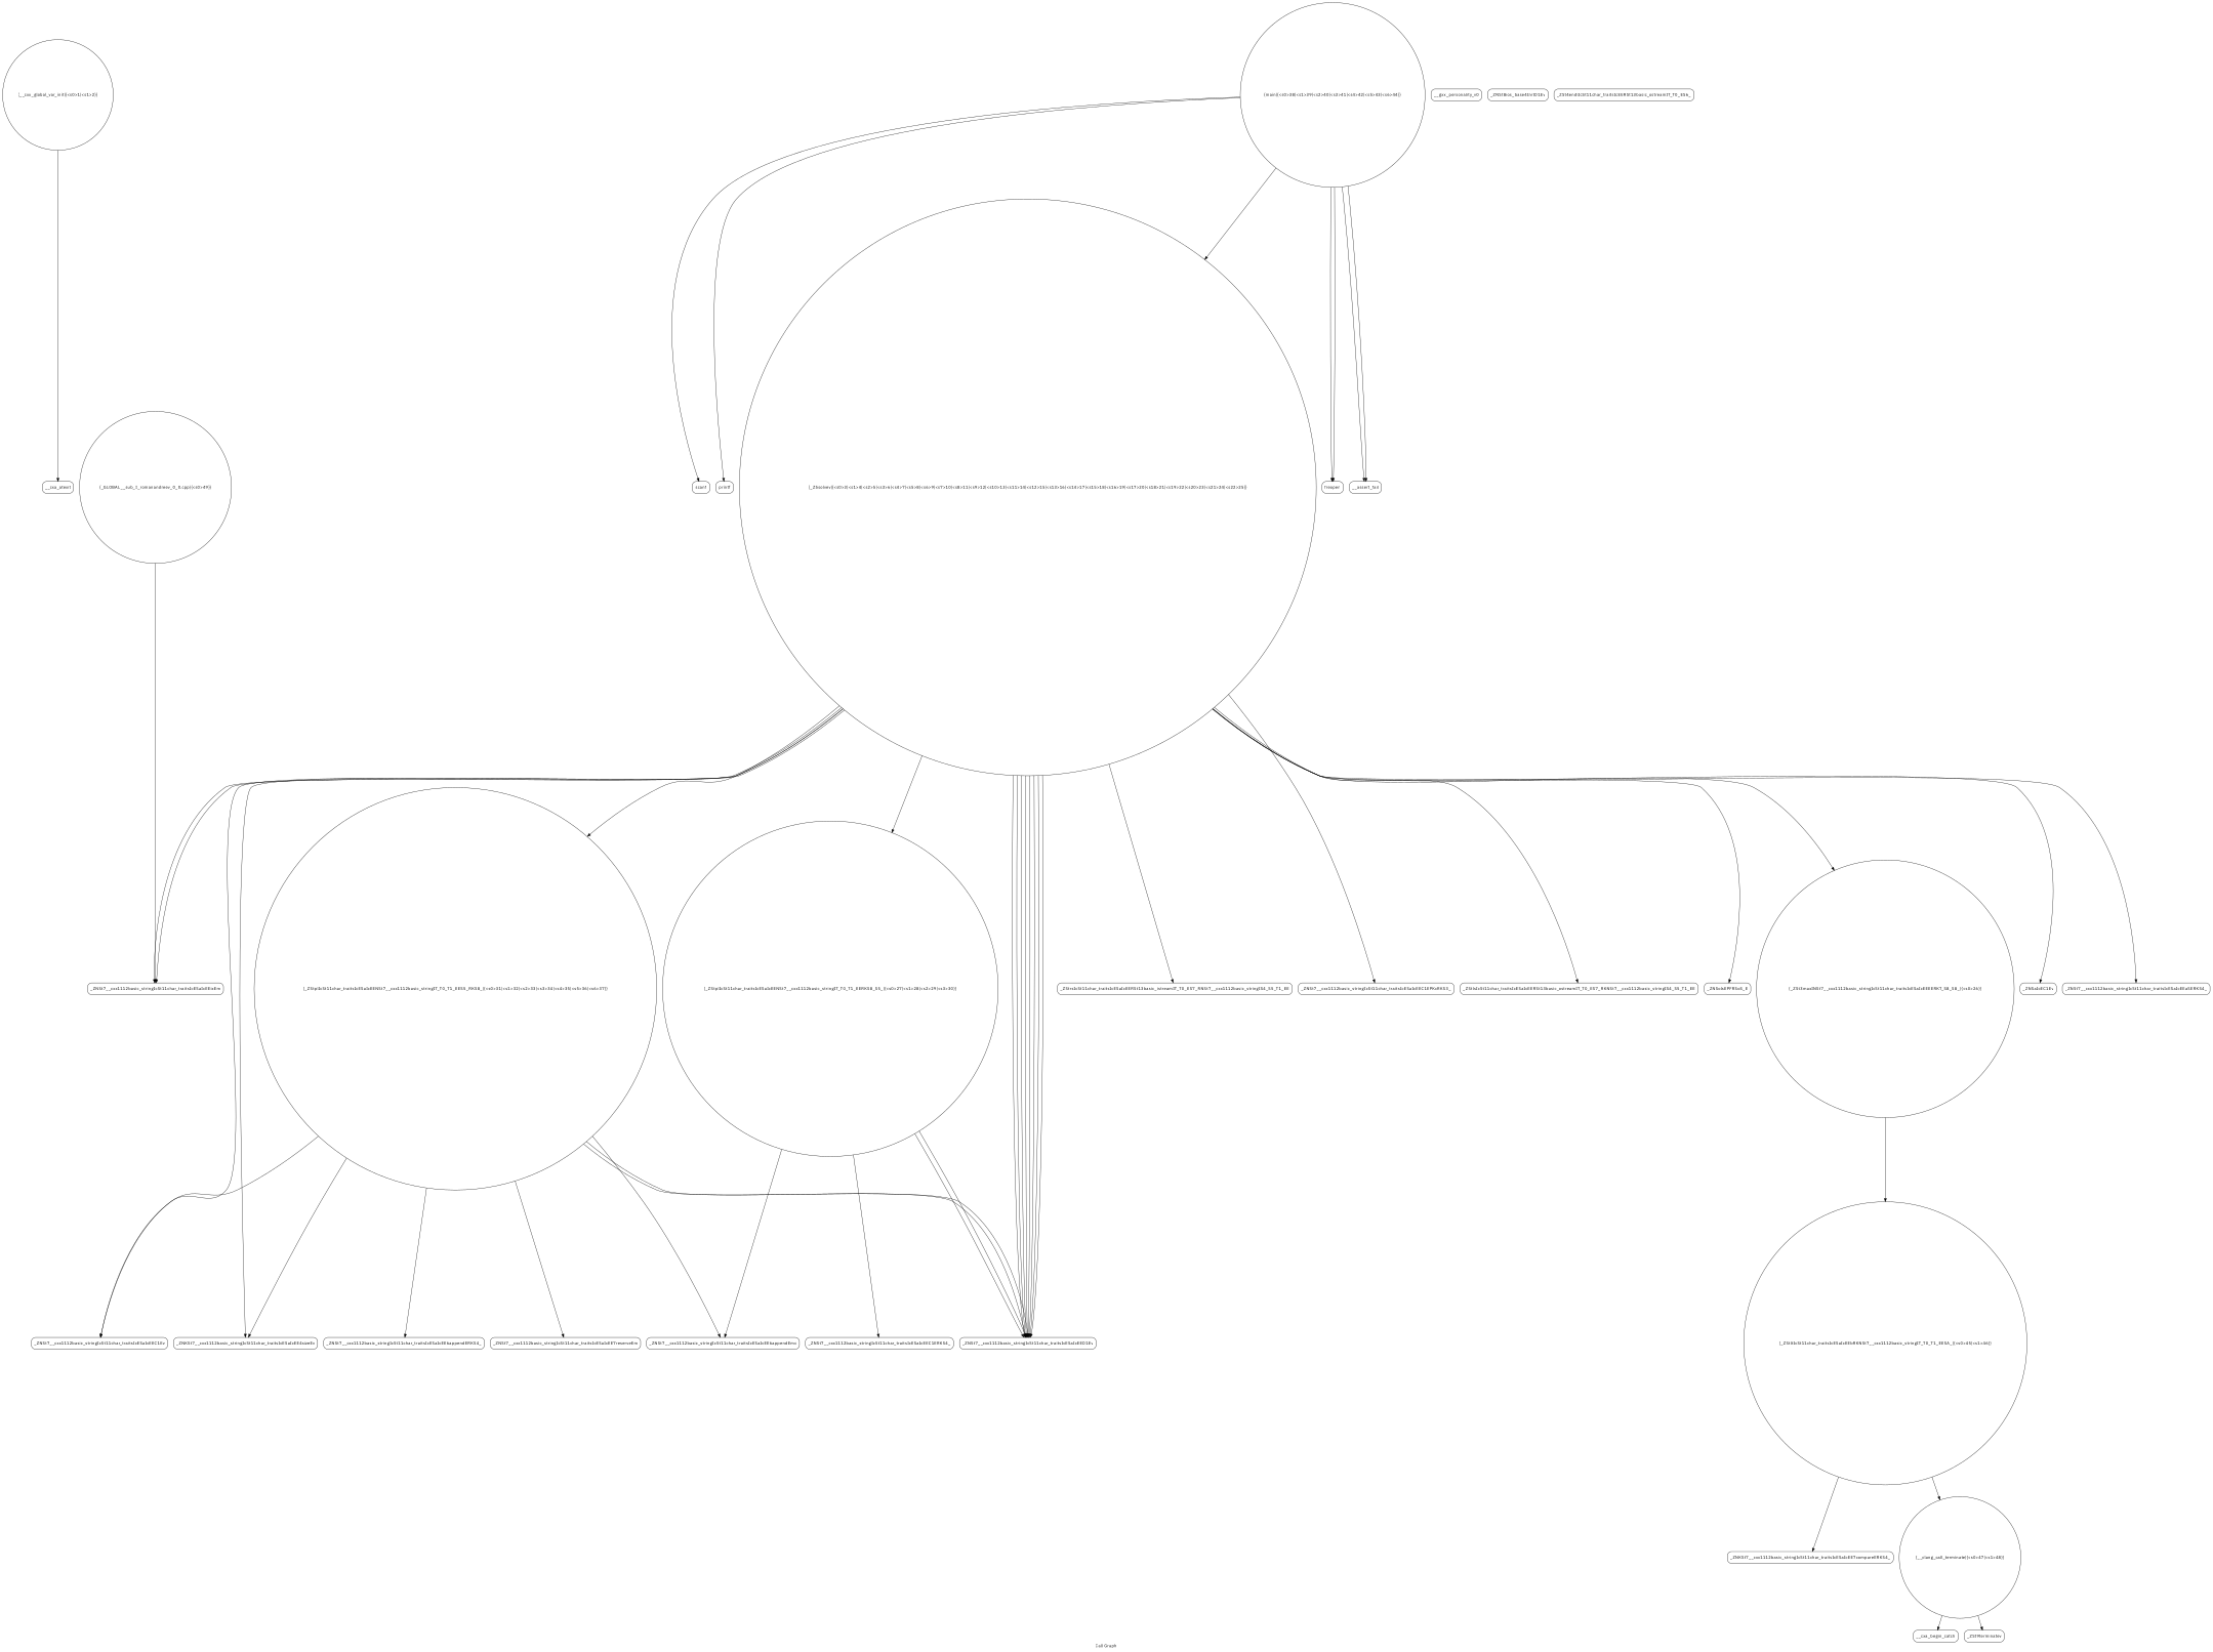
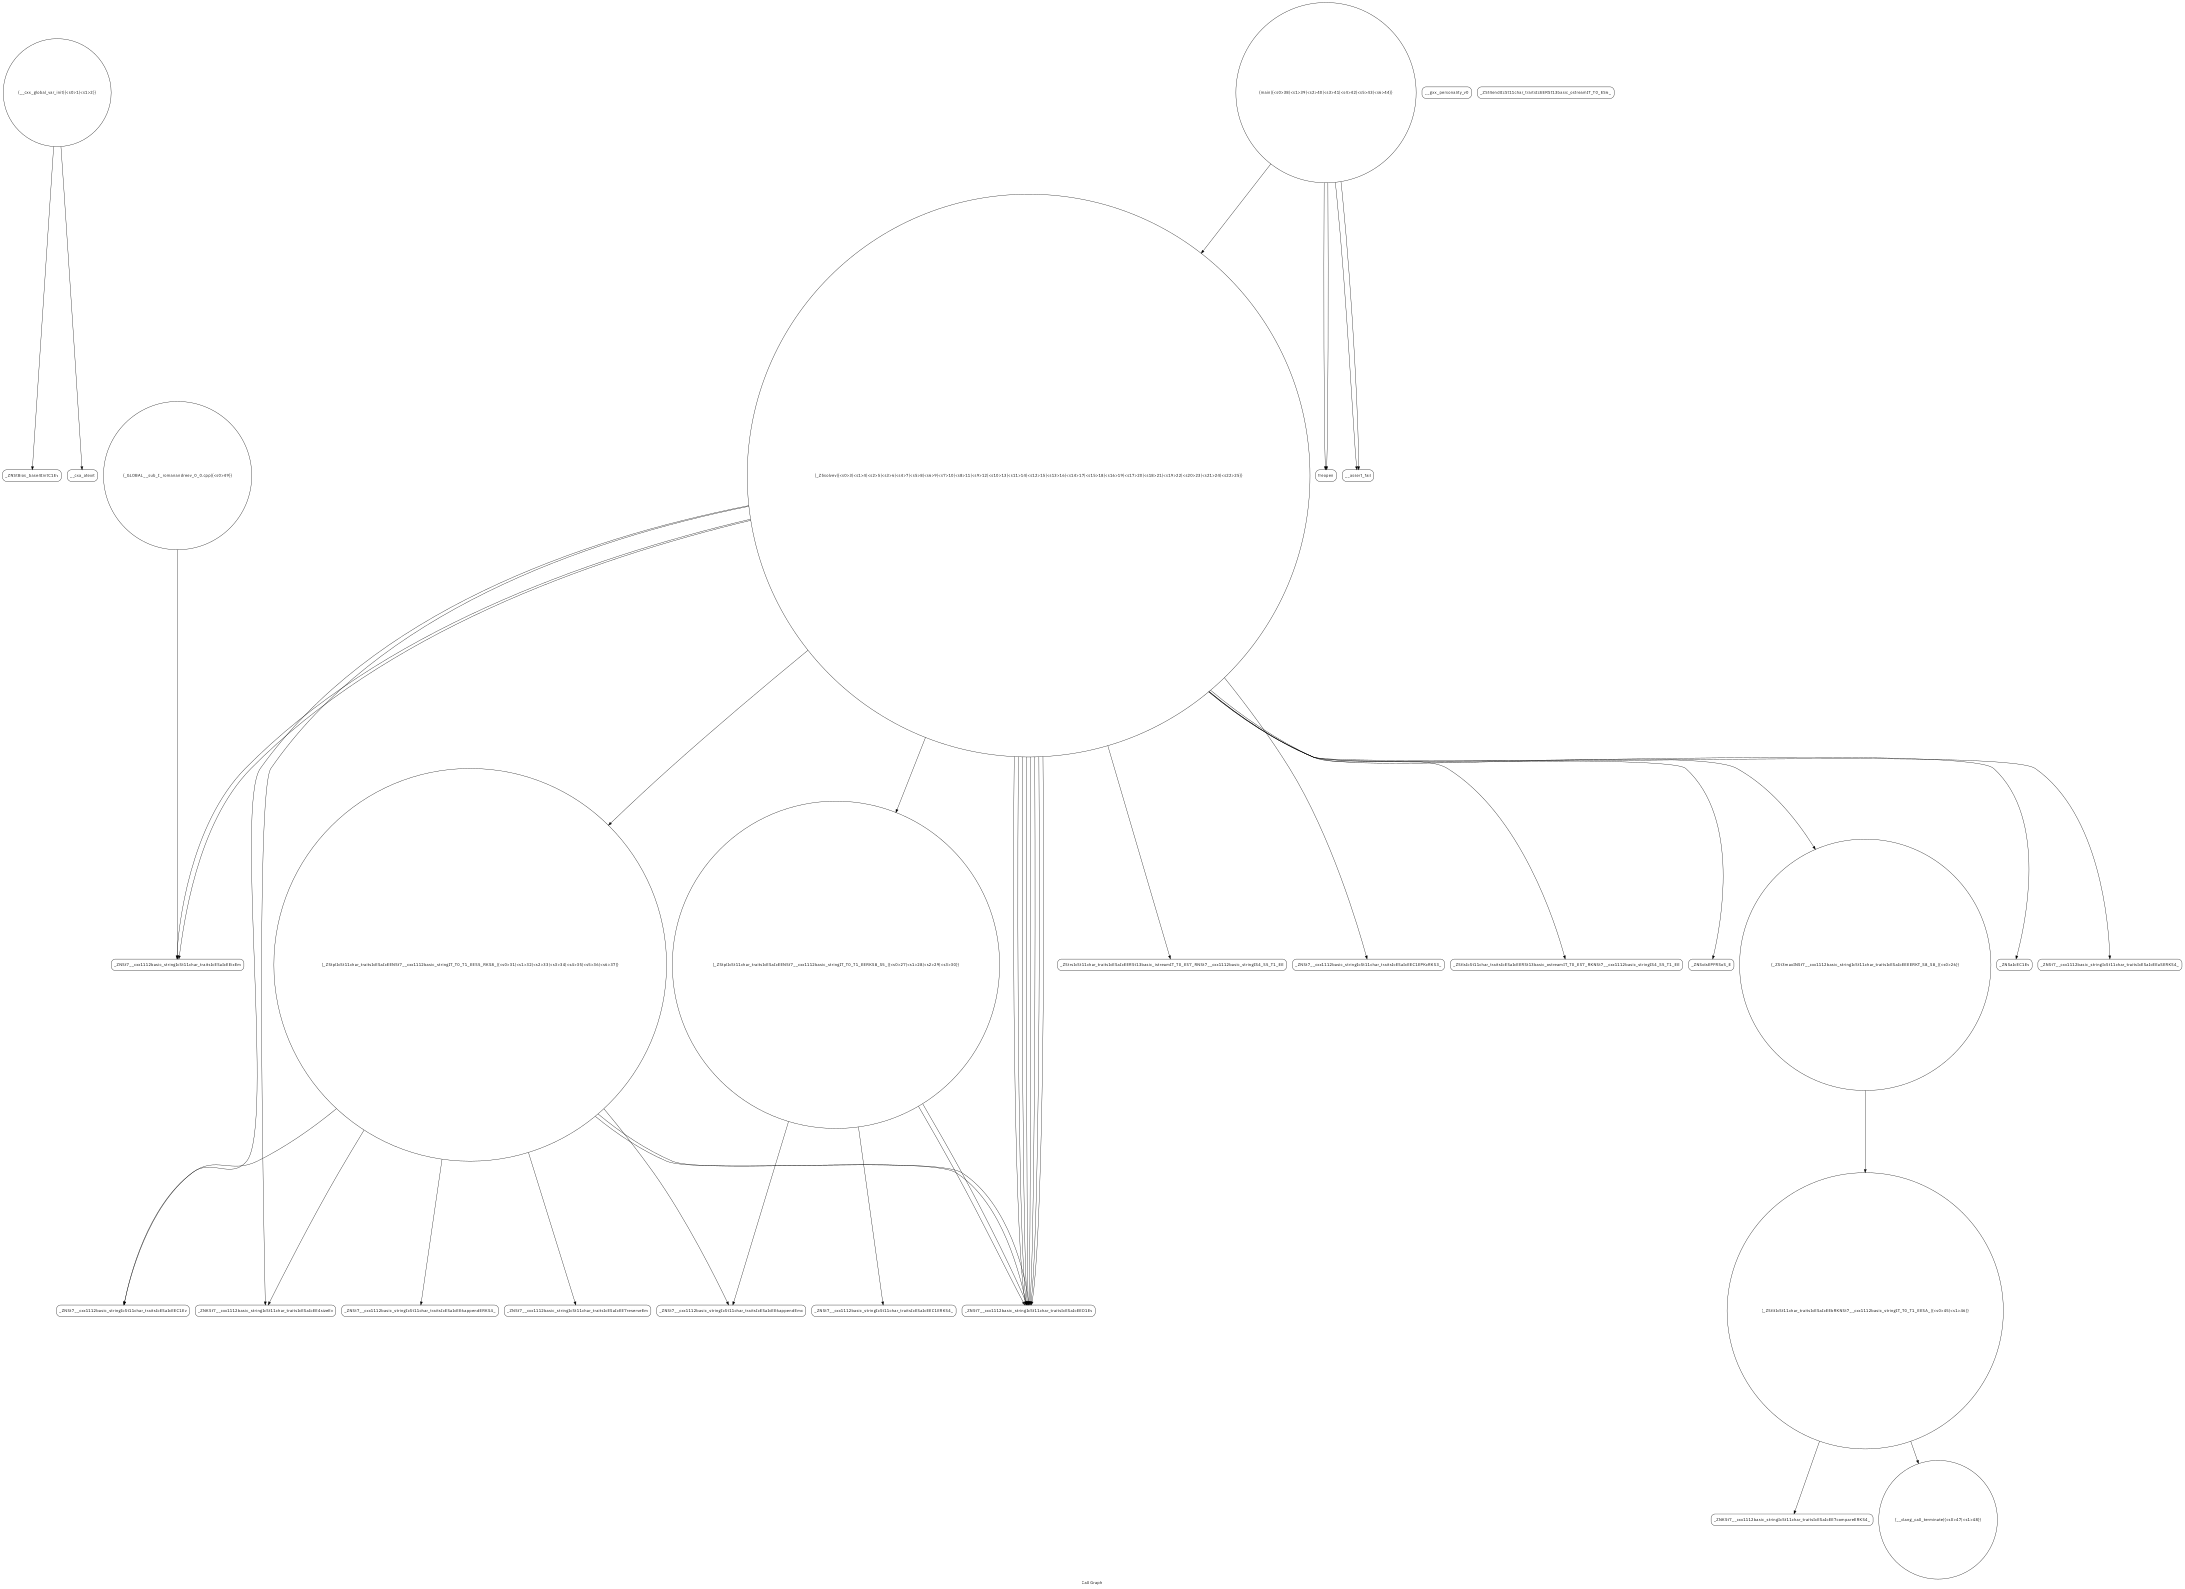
  digraph {
    fontname="IBM Plex Sans"
    label="Call Graph"
    node [fontname="IBM Plex Sans" shape=Mrecord]
    edge [color=black fontname="IBM Plex Sans" tailport=s0]
    n1 [label="{__cxx_global_var_init|{<s0>1|<s1>2}}" shape=circle]
+   n2 [label="{_ZNSt8ios_base4InitC1Ev}"]
    n3 [label="{__cxa_atexit}"]
    n4 [label="{_ZStltIcSt11char_traitsIcESaIcEEbRKNSt7__cxx1112basic_stringIT_T0_T1_EESA_|{<s0>45|<s1>46}}" shape=circle]
    n5 [label="{_ZNKSt7__cxx1112basic_stringIcSt11char_traitsIcESaIcEE7compareERKS4_}"]
    n6 [label="{__clang_call_terminate|{<s0>47|<s1>48}}" shape=circle]
-   n7 [label="{__cxa_begin_catch}"]
-   n8 [label="{_ZSt9terminatev}"]
    n9 [label="{__gxx_personality_v0}"]
    n10 [label="{_ZNSt7__cxx1112basic_stringIcSt11char_traitsIcESaIcEE7reserveEm}"]
    n11 [label="{_ZNSt7__cxx1112basic_stringIcSt11char_traitsIcESaIcEEixEm}"]
    n12 [label="{main|{<s0>38|<s1>39|<s2>40|<s3>41|<s4>42|<s5>43|<s6>44}}" shape=circle]
    n13 [label="{freopen}"]
    n14 [label="{__assert_fail}"]
-   n15 [label="{scanf}"]
-   n16 [label="{printf}"]
    n17 [label="{_Z5solvev|{<s0>3|<s1>4|<s2>5|<s3>6|<s4>7|<s5>8|<s6>9|<s7>10|<s8>11|<s9>12|<s10>13|<s11>14|<s12>15|<s13>16|<s14>17|<s15>18|<s16>19|<s17>20|<s18>21|<s19>22|<s20>23|<s21>24|<s22>25}}" shape=circle]
    n18 [label="{_ZNSaIcEC1Ev}"]
    n19 [label="{_ZNSt7__cxx1112basic_stringIcSt11char_traitsIcESaIcEEaSERKS4_}"]
    n20 [label="{_ZNSt7__cxx1112basic_stringIcSt11char_traitsIcESaIcEEC1Ev}"]
    n21 [label="{_ZStrsIcSt11char_traitsIcESaIcEERSt13basic_istreamIT_T0_ES7_RNSt7__cxx1112basic_stringIS4_S5_T1_EE}"]
    n22 [label="{_ZNKSt7__cxx1112basic_stringIcSt11char_traitsIcESaIcEE4sizeEv}"]
    n23 [label="{_ZNSt7__cxx1112basic_stringIcSt11char_traitsIcESaIcEEC1EPKcRKS3_}"]
    n24 [label="{_ZStplIcSt11char_traitsIcESaIcEENSt7__cxx1112basic_stringIT_T0_T1_EERKS8_S5_|{<s0>27|<s1>28|<s2>29|<s3>30}}" shape=circle]
    n25 [label="{_ZStplIcSt11char_traitsIcESaIcEENSt7__cxx1112basic_stringIT_T0_T1_EES5_RKS8_|{<s0>31|<s1>32|<s2>33|<s3>34|<s4>35|<s5>36|<s6>37}}" shape=circle]
    n26 [label="{_ZSt3maxINSt7__cxx1112basic_stringIcSt11char_traitsIcESaIcEEEERKT_S8_S8_|{<s0>26}}" shape=circle]
    n27 [label="{_ZNSt7__cxx1112basic_stringIcSt11char_traitsIcESaIcEED1Ev}"]
    n28 [label="{_ZStlsIcSt11char_traitsIcESaIcEERSt13basic_ostreamIT_T0_ES7_RKNSt7__cxx1112basic_stringIS4_S5_T1_EE}"]
    n29 [label="{_ZNSolsEPFRSoS_E}"]
    n30 [label="{_ZNSt7__cxx1112basic_stringIcSt11char_traitsIcESaIcEE6appendEmc}"]
    n31 [label="{_ZNSt7__cxx1112basic_stringIcSt11char_traitsIcESaIcEEC1ERKS4_}"]
    n32 [label="{_ZNSt7__cxx1112basic_stringIcSt11char_traitsIcESaIcEE6appendERKS4_}"]
-   n33 [label="{_ZNSt8ios_base4InitD1Ev}"]
    n34 [label="{_GLOBAL__sub_I_romanandreev_0_0.cpp|{<s0>49}}" shape=circle]
    n35 [label="{_ZSt4endlIcSt11char_traitsIcEERSt13basic_ostreamIT_T0_ES6_}"]
+   n1 -> n2
    n1 -> n3 [tailport=s1]
    n4 -> n5
    n4 -> n6 [tailport=s1]
-   n6 -> n7
-   n6 -> n8 [tailport=s1]
    n12 -> n13
    n12 -> n13 [tailport=s2]
    n12 -> n14 [tailport=s1]
    n12 -> n14 [tailport=s3]
-   n12 -> n15 [tailport=s4]
-   n12 -> n16 [tailport=s5]
    n12 -> n17 [tailport=s6]
    n17 -> n11 [tailport=s6]
    n17 -> n11 [tailport=s8]
    n17 -> n18 [tailport=s3]
    n17 -> n19 [tailport=s11]
    n17 -> n20
    n17 -> n21 [tailport=s1]
    n17 -> n22 [tailport=s2]
    n17 -> n23 [tailport=s4]
    n17 -> n24 [tailport=s7]
    n17 -> n25 [tailport=s9]
    n17 -> n26 [tailport=s10]
    n17 -> n27 [tailport=s12]
    n17 -> n27 [tailport=s13]
    n17 -> n27 [tailport=s15]
    n17 -> n27 [tailport=s16]
    n17 -> n27 [tailport=s19]
    n17 -> n27 [tailport=s20]
    n17 -> n27 [tailport=s21]
    n17 -> n27 [tailport=s22]
    n17 -> n28 [tailport=s17]
    n17 -> n29 [tailport=s18]
    n24 -> n27 [tailport=s2]
    n24 -> n27 [tailport=s3]
    n24 -> n30 [tailport=s1]
    n24 -> n31
    n25 -> n10 [tailport=s2]
    n25 -> n20
    n25 -> n22 [tailport=s1]
    n25 -> n27 [tailport=s5]
    n25 -> n27 [tailport=s6]
    n25 -> n30 [tailport=s3]
    n25 -> n32 [tailport=s4]
    n26 -> n4
    n34 -> n11
  }
